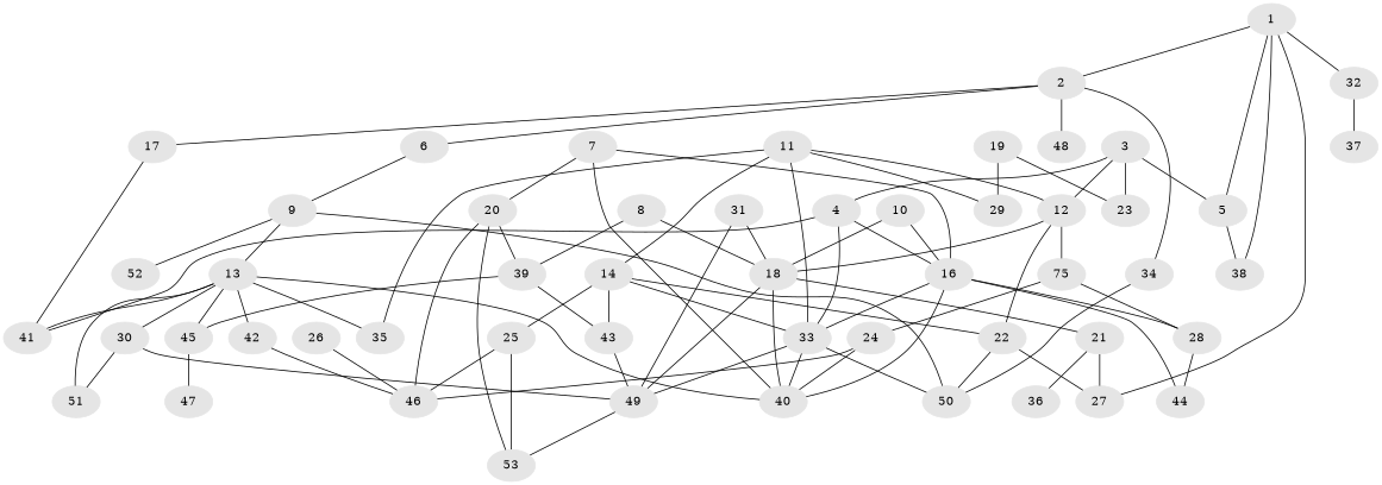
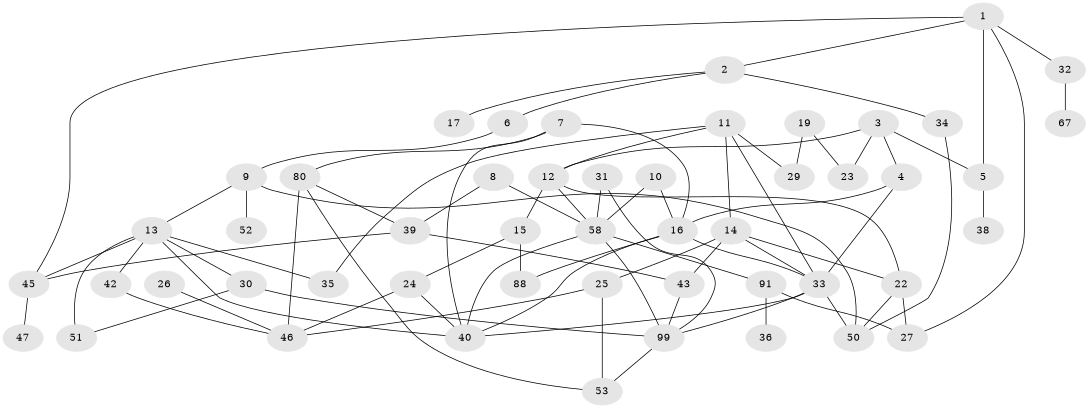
  graph {
    node [color=gray90 style=filled]
    edge [weight=1.0]
    1
    2
    5
    27
    32
    45
    6
    17
    34
-   48
    38
    7
    16
-   20
+   20 [label=80]
    40
-   37
+   37 [label=67]
    47
    9
-   41
    50
    3
    4
    12
    23
    33
-   18
-   15 [label=75]
+   18 [label=58]
+   15
    22
-   28
-   44
-   49
-   21
+   28 [label=88]
+   49 [label=99]
+   21 [label=91]
    13
    52
    39
    46
    53
    8
    43
    35
    30
    42
    51
    10
    11
    14
    29
    25
    24
    36
    19
    26
    31
    1 -- 2
    1 -- 5
    1 -- 27
    1 -- 32
-   1 -- 38
+   1 -- 45
    2 -- 6
    2 -- 17
    2 -- 34
-   2 -- 48
    5 -- 38
    32 -- 37
    45 -- 47
    6 -- 9
-   17 -- 41
    34 -- 50
    7 -- 16
    7 -- 20
    7 -- 40
    16 -- 40
    16 -- 33
    16 -- 28
-   16 -- 44
    20 -- 39
    20 -- 46
    20 -- 53
    9 -- 50
    9 -- 13
    9 -- 52
    3 -- 5
    3 -- 4
    3 -- 12
    3 -- 23
    4 -- 16
-   4 -- 41
    4 -- 33
    12 -- 18
    12 -- 15
    12 -- 22
    33 -- 40
    33 -- 50
    33 -- 49
    18 -- 40
    18 -- 49
    18 -- 21
    15 -- 28
    15 -- 24
    22 -- 27
    22 -- 50
-   28 -- 44
    49 -- 53
    21 -- 27 [weight=2.0]
    21 -- 36
    13 -- 45
    13 -- 40
-   13 -- 41
    13 -- 35
    13 -- 30
    13 -- 42
    13 -- 51 [weight=2.0]
    39 -- 45
    39 -- 43
    8 -- 18
    8 -- 39
    43 -- 49
    30 -- 49
    30 -- 51
    42 -- 46
    10 -- 16
    10 -- 18
    11 -- 12
    11 -- 33
    11 -- 35
    11 -- 14
    11 -- 29
    14 -- 33
    14 -- 22
    14 -- 43
    14 -- 25
    25 -- 46
    25 -- 53
    24 -- 40
    24 -- 46
    19 -- 23
    19 -- 29
    26 -- 46
    31 -- 18
    31 -- 49
  }
